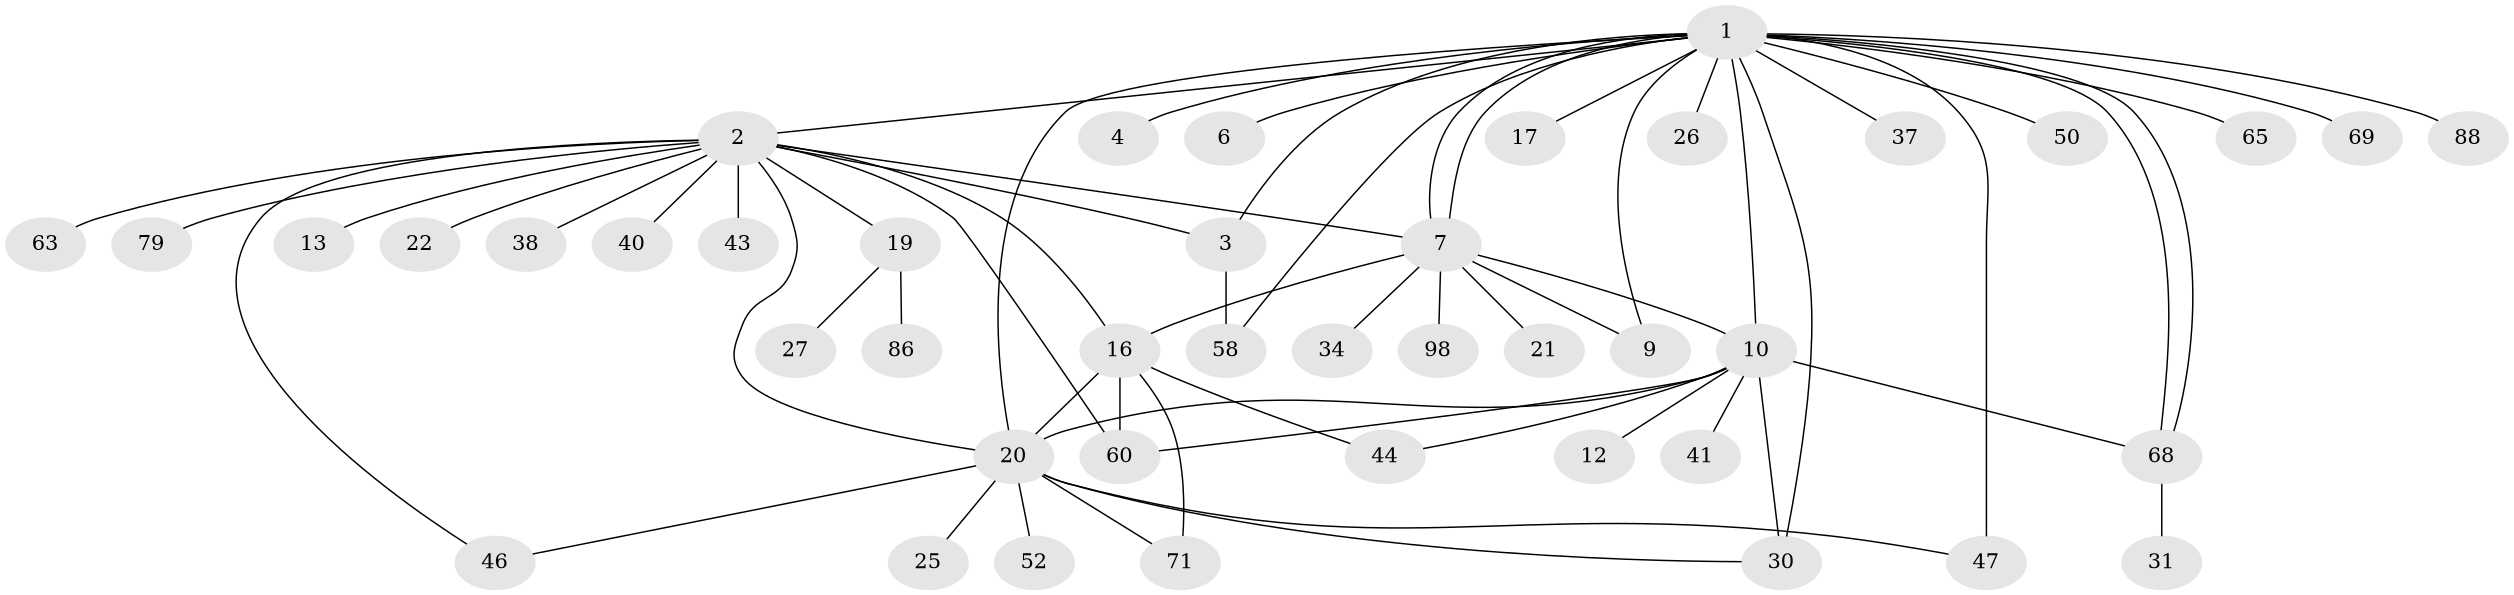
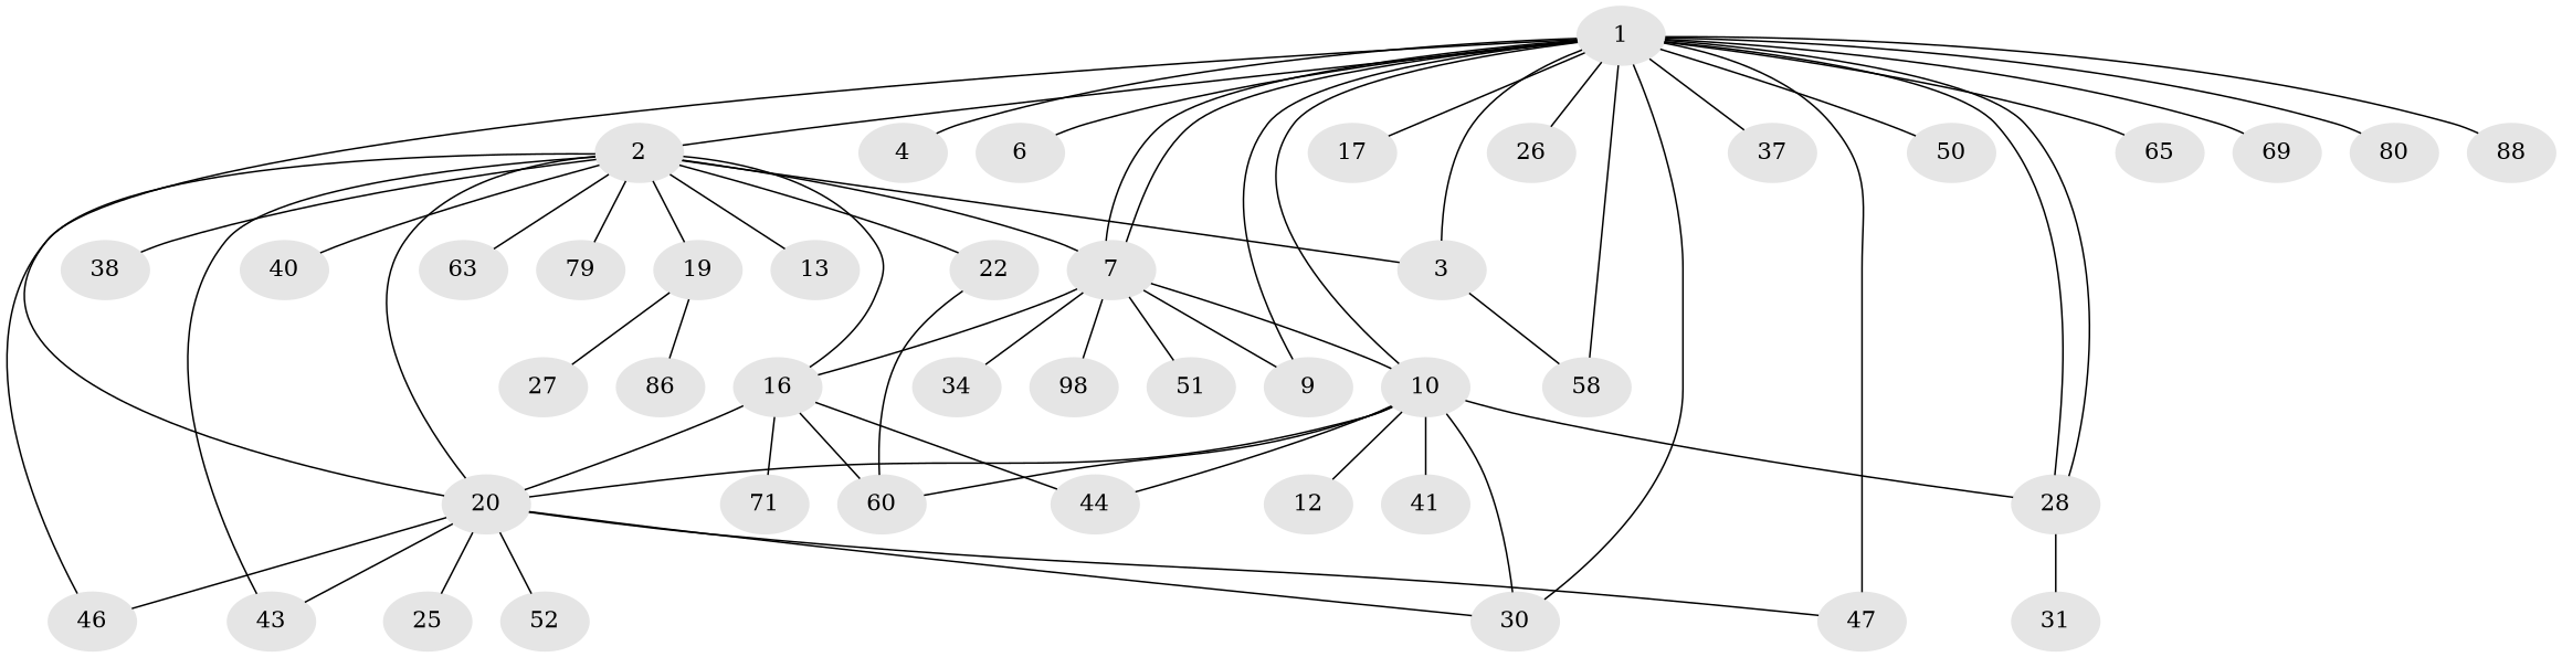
  graph {
    fontname="DejaVu Serif"
    node [color=gray90 fontname="DejaVu Serif" style=filled]
    edge [fontname="DejaVu Serif"]
    1 [super="+5"]
    2
    3 [super="+14+23+32"]
    4
    6
    7 [super="+8+49+18+83+53"]
    9 [super="+55+72+15+45"]
    10 [super="+11"]
    17
    20 [super="+39+33"]
    26
-   28 [super="+64+56+61+85" label=68]
+   28 [super="+64+56+61+85"]
    30 [super="+71"]
    37 [super="+68"]
    47 [super="+54"]
    50
    58 [super="+74"]
    65
    69
+   80
    88
    13
    16 [super="+24+70"]
    19
    22
    38
    40
    43
    46
    60 [super="+78"]
    63
    79
-   21
+   21 [label=51]
    34
    n35 [label=98]
    12
    41 [super="+66"]
    44 [super="+75"]
    25
    52
    31
    n42 [label=71]
    27 [super="+36"]
    86
    1 -- 2
    1 -- 3
    1 -- 4
    1 -- 6
    1 -- 7
    1 -- 7
    1 -- 9 [weight=2]
    1 -- 10
    1 -- 17
    1 -- 20
    1 -- 26
    1 -- 28
    1 -- 28
    1 -- 30
    1 -- 37
    1 -- 47 [weight=3]
    1 -- 50
    1 -- 58
    1 -- 65
    1 -- 69
+   1 -- 80
    1 -- 88
    2 -- 3
    2 -- 7
    2 -- 20
    2 -- 13
    2 -- 16
    2 -- 19
    2 -- 22
    2 -- 38
    2 -- 40
    2 -- 43
    2 -- 46
-   2 -- 60
+   22 -- 60
    2 -- 63
    2 -- 79
    3 -- 58
    7 -- 9
    7 -- 10
    7 -- 16
    7 -- 21
    7 -- 34
    7 -- n35
    10 -- 20
    10 -- 28
    10 -- 30
    10 -- 60
    10 -- 12
    10 -- 41
    10 -- 44
    20 -- 30
    20 -- 47
-   20 -- n42
+   20 -- 43
    20 -- 46
    20 -- 25
    20 -- 52
    28 -- 31
    16 -- 20
    16 -- 60
    16 -- 44
    16 -- n42
    19 -- 27
    19 -- 86
  }
